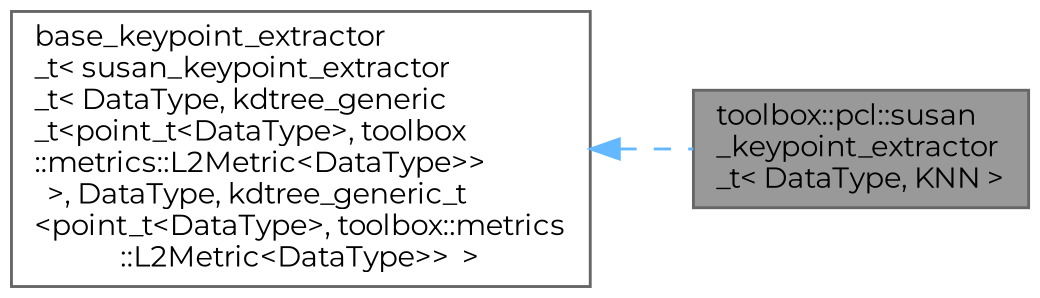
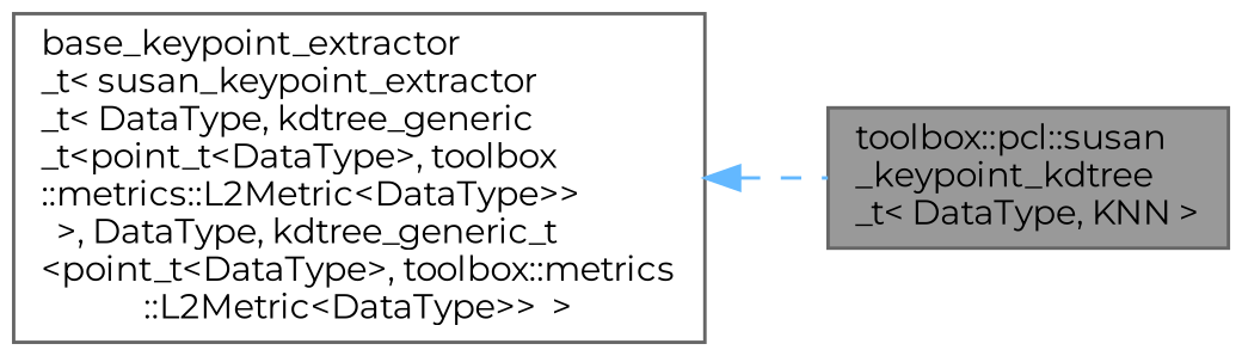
  digraph {
    rankdir=LR
    fontname=Montserrat
    node [color=gray40 fontname=Montserrat fontsize=10 shape=box style=filled]
-   n1 [fillcolor=grey60 fontcolor=black height=0.2 label="toolbox::pcl::susan\l_keypoint_extractor\l_t\< DataType, KNN \>" width=0.4]
+   n1 [fillcolor=grey60 fontcolor=black height=0.2 label="toolbox::pcl::susan\l_keypoint_kdtree\l_t\< DataType, KNN \>" width=0.4]
    n2 [fillcolor=white height=0.2 label="base_keypoint_extractor\l_t\< susan_keypoint_extractor\l_t\< DataType, kdtree_generic\l_t\<point_t\<DataType\>, toolbox\l::metrics::L2Metric\<DataType\>\>\l  \>, DataType, kdtree_generic_t\l\<point_t\<DataType\>, toolbox::metrics\l::L2Metric\<DataType\>\>  \>" width=0.4]
    n2 -> n1 [color=steelblue1 dir=back fontname=Montserrat fontsize=10 labelfontname=Helvetica labelfontsize=10 style=dashed]
  }
